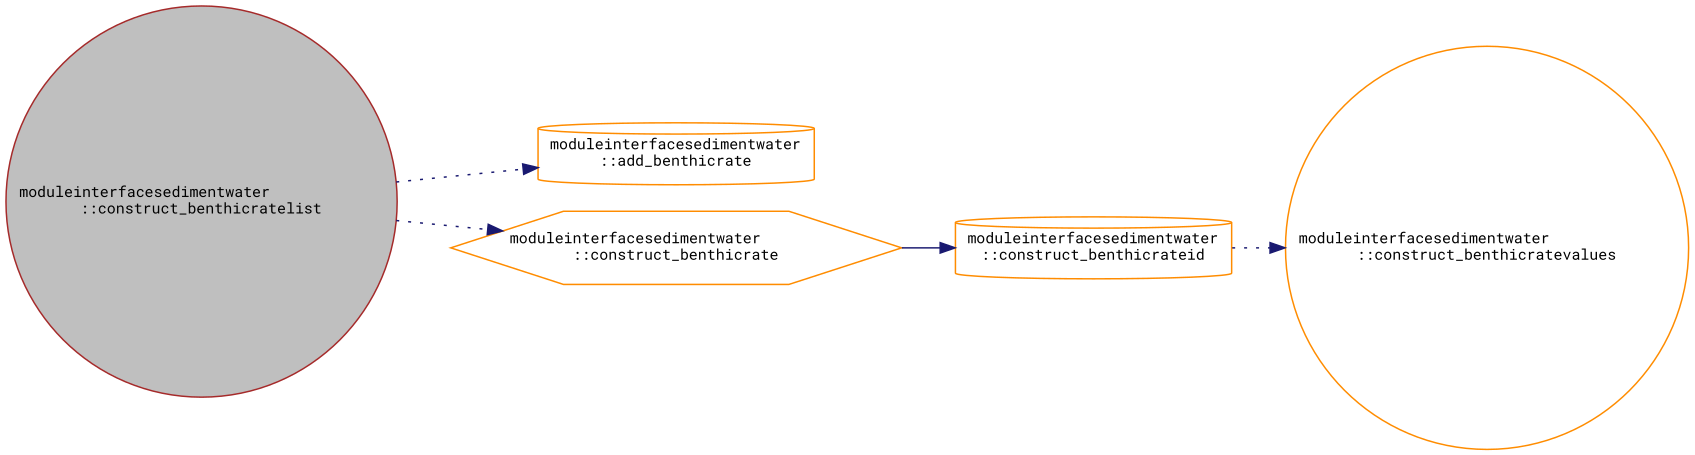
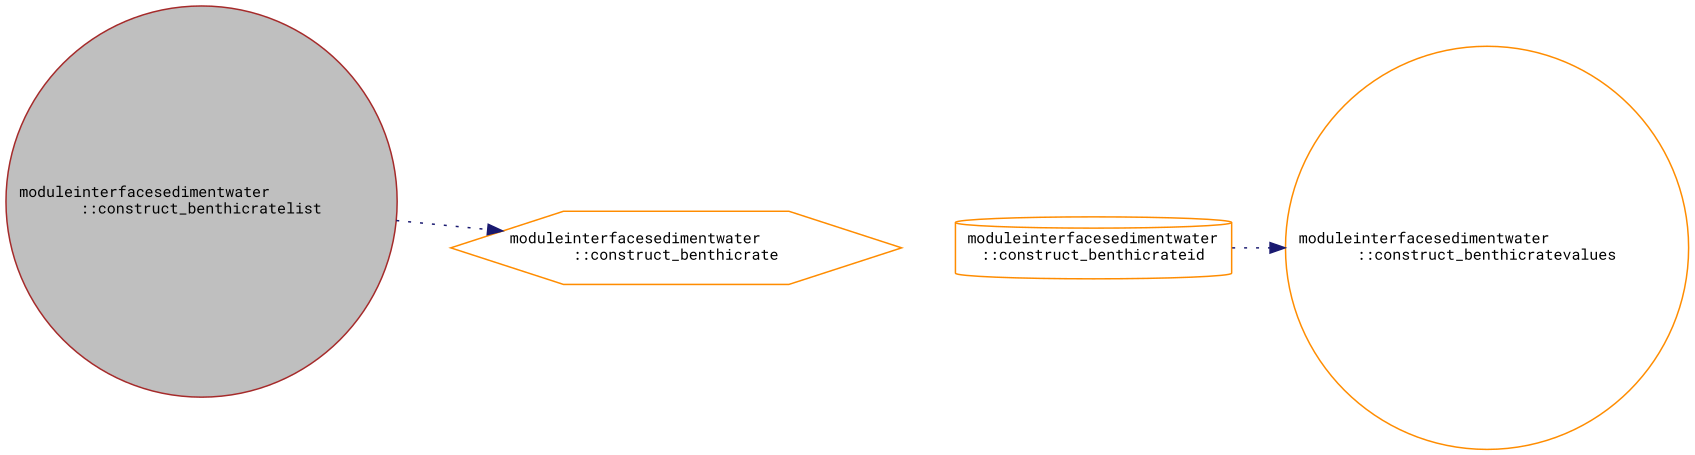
  digraph {
    fontname="Roboto Mono"
    rankdir=LR
    node [color=darkorange fillcolor=white fontname="Roboto Mono" fontsize=10 shape=circle style=filled]
    edge [color=midnightblue fontname="Roboto Mono" fontsize=10 labelfontname=Helvetica labelfontsize=10 style=dotted]
    n1 [color=brown fillcolor=grey75 fontcolor=black height=0.2 label="moduleinterfacesedimentwater\l::construct_benthicratelist" width=0.4]
-   n2 [height=0.2 label="moduleinterfacesedimentwater\l::add_benthicrate" shape=cylinder width=0.4]
    n3 [height=0.2 label="moduleinterfacesedimentwater\l::construct_benthicrate" shape=hexagon width=0.4]
    n4 [height=0.2 label="moduleinterfacesedimentwater\l::construct_benthicrateid" shape=cylinder width=0.4]
    n5 [height=0.2 label="moduleinterfacesedimentwater\l::construct_benthicratevalues" width=0.4]
-   n1 -> n2
    n1 -> n3
-   n3 -> n4 [style=solid]
    n4 -> n5
  }
